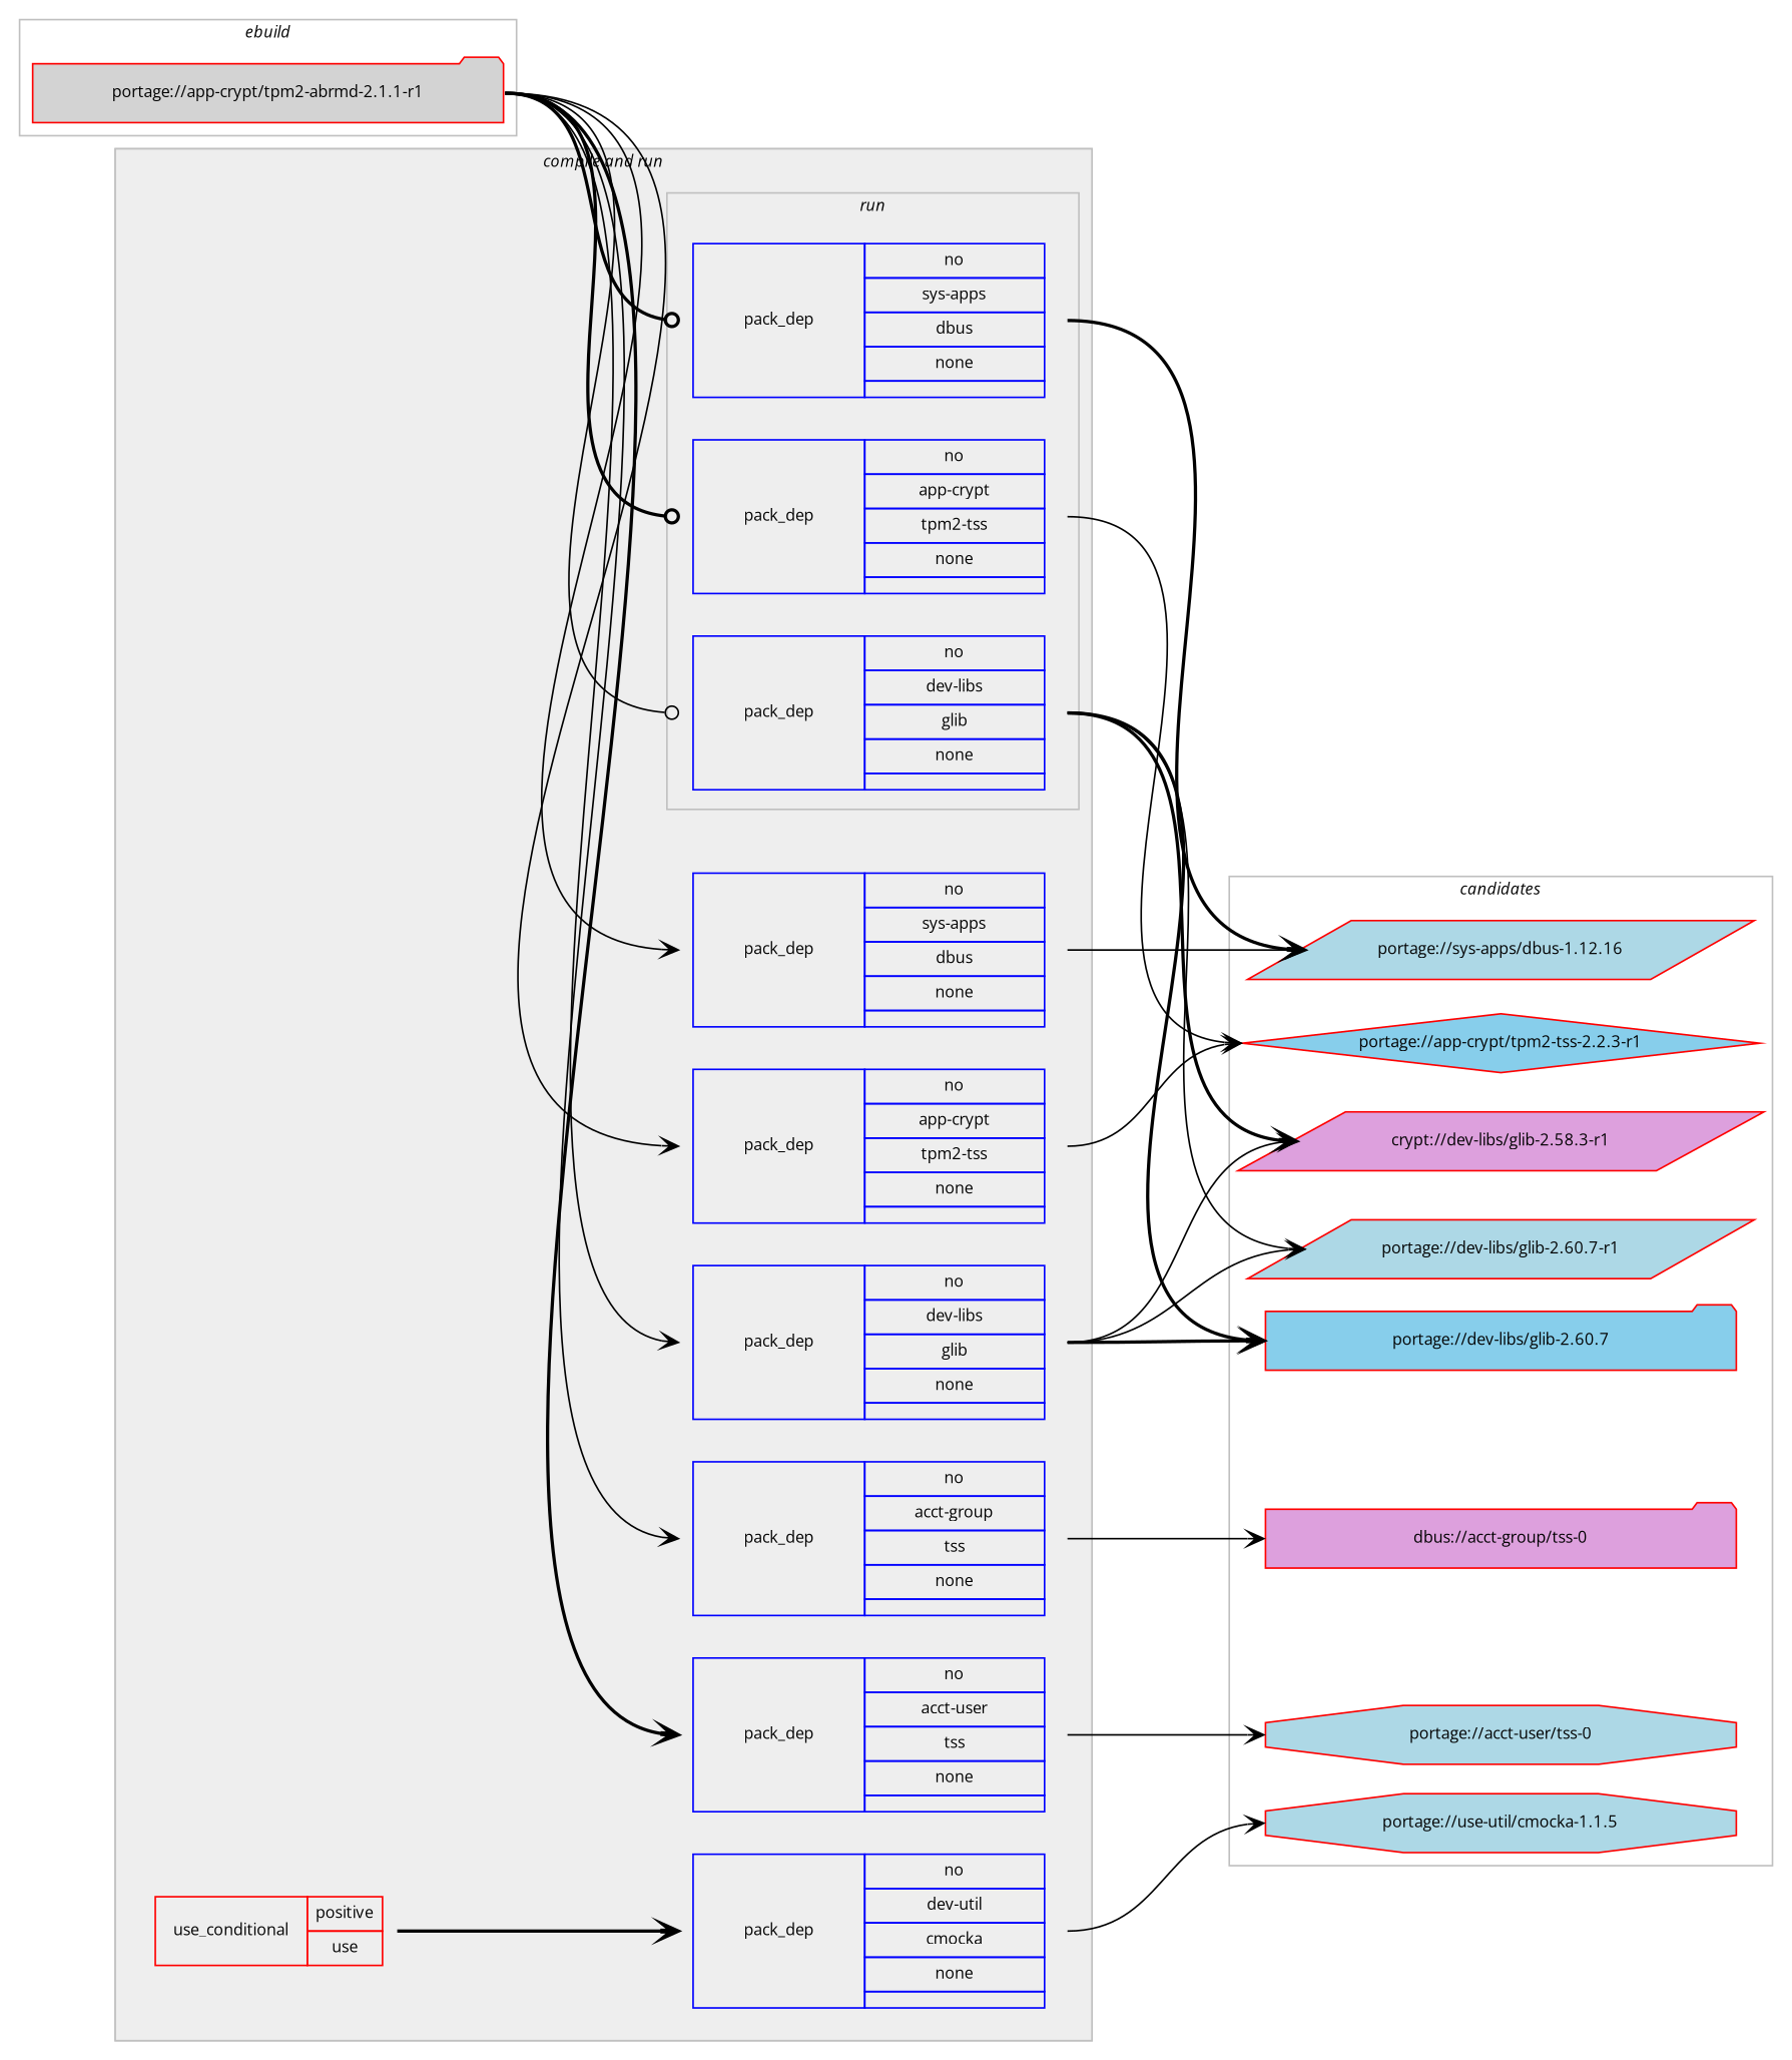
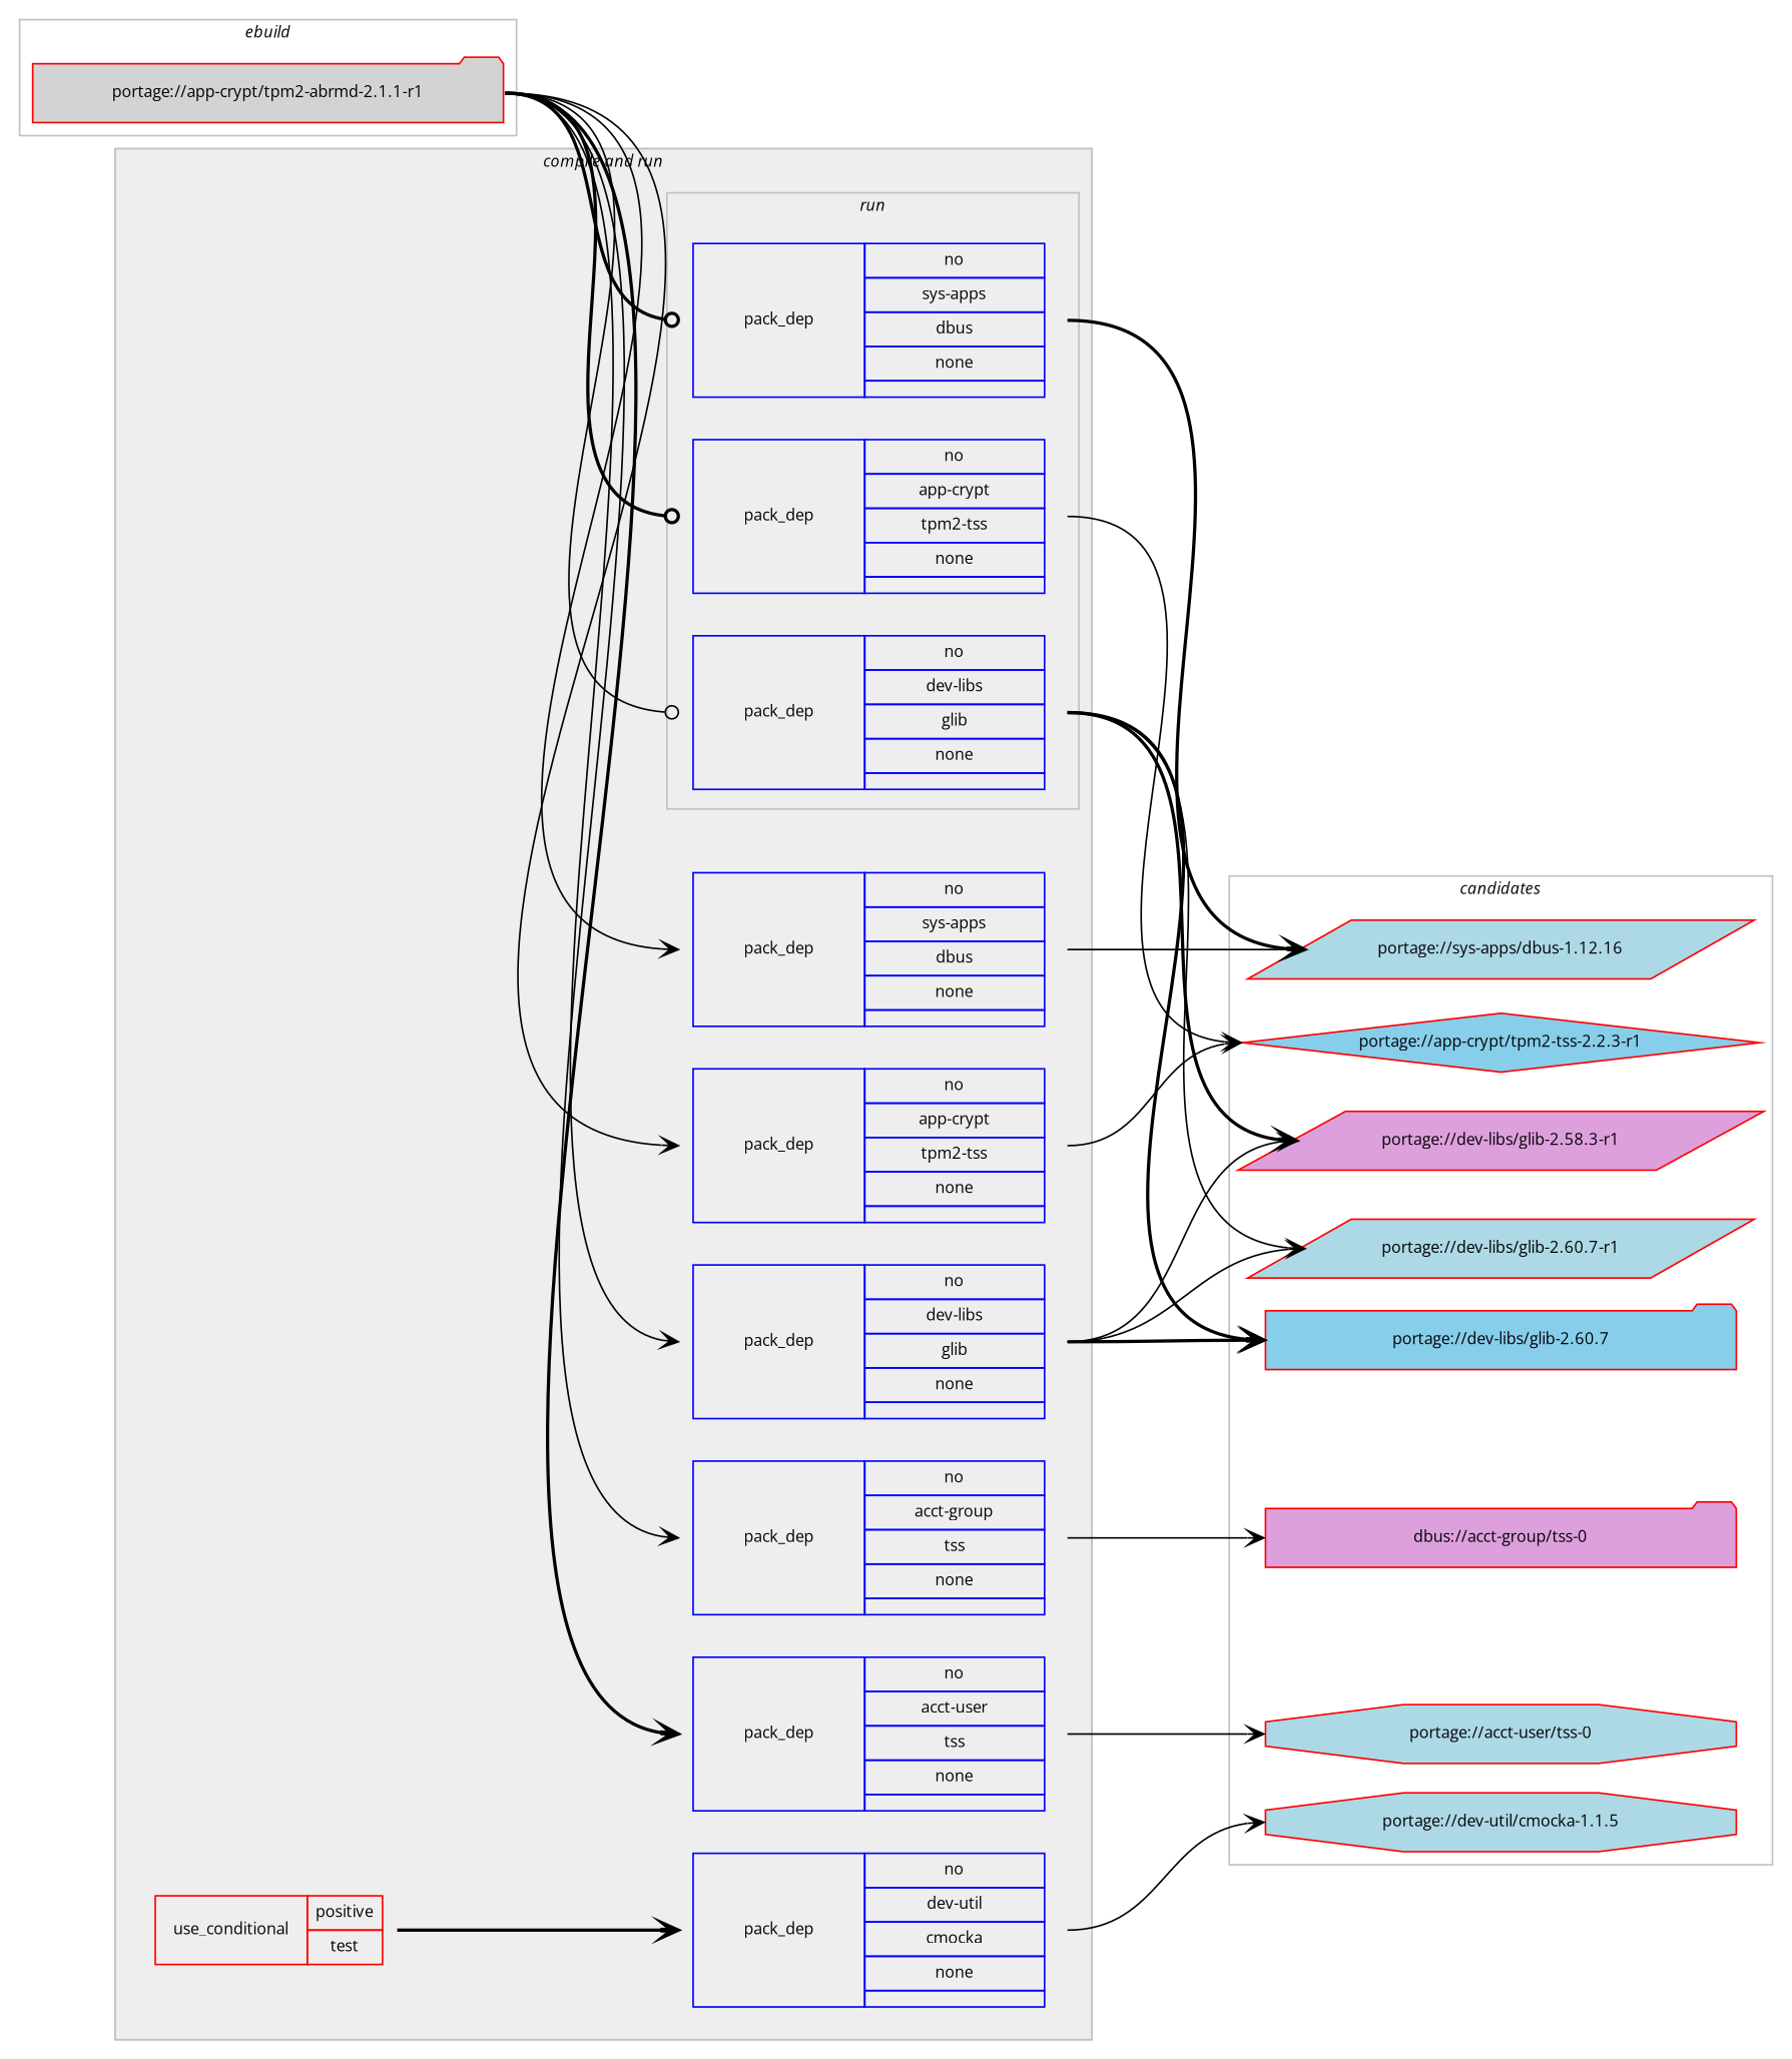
  digraph {
    compound=true
    concentrate=true
    fontname="Open Sans"
    fontsize=10
    newrank=true
    rankdir=LR
    ranksep=1.5
    node [color=red fontname="Open Sans" fontsize=10 shape=none]
    edge [arrowhead=vee fontname="Open Sans" headport=w style=solid tailport=e weight=100]
    n1 [fillcolor=lightgrey label="portage://app-crypt/tpm2-abrmd-2.1.1-r1" shape=folder style=filled width=4]
    n2 [color=blue label=<<TABLE BORDER="0" CELLBORDER="1" CELLSPACING="0" CELLPADDING="4" WIDTH="220"><TR><TD ROWSPAN="6" CELLPADDING="30">pack_dep</TD></TR><TR><TD WIDTH="110">no</TD></TR><TR><TD>dev-util</TD></TR><TR><TD>cmocka</TD></TR><TR><TD>none</TD></TR><TR><TD></TD></TR></TABLE>>]
-   n3 [label=<<TABLE BORDER="0" CELLBORDER="1" CELLSPACING="0" CELLPADDING="4"><TR><TD ROWSPAN="3" CELLPADDING="10">use_conditional</TD></TR><TR><TD>positive</TD></TR><TR><TD>use</TD></TR></TABLE>>]
+   n3 [label=<<TABLE BORDER="0" CELLBORDER="1" CELLSPACING="0" CELLPADDING="4"><TR><TD ROWSPAN="3" CELLPADDING="10">use_conditional</TD></TR><TR><TD>positive</TD></TR><TR><TD>test</TD></TR></TABLE>>]
    n4 [color=blue label=<<TABLE BORDER="0" CELLBORDER="1" CELLSPACING="0" CELLPADDING="4" WIDTH="220"><TR><TD ROWSPAN="6" CELLPADDING="30">pack_dep</TD></TR><TR><TD WIDTH="110">no</TD></TR><TR><TD>acct-group</TD></TR><TR><TD>tss</TD></TR><TR><TD>none</TD></TR><TR><TD></TD></TR></TABLE>>]
    n5 [color=blue label=<<TABLE BORDER="0" CELLBORDER="1" CELLSPACING="0" CELLPADDING="4" WIDTH="220"><TR><TD ROWSPAN="6" CELLPADDING="30">pack_dep</TD></TR><TR><TD WIDTH="110">no</TD></TR><TR><TD>acct-user</TD></TR><TR><TD>tss</TD></TR><TR><TD>none</TD></TR><TR><TD></TD></TR></TABLE>>]
    n6 [color=blue label=<<TABLE BORDER="0" CELLBORDER="1" CELLSPACING="0" CELLPADDING="4" WIDTH="220"><TR><TD ROWSPAN="6" CELLPADDING="30">pack_dep</TD></TR><TR><TD WIDTH="110">no</TD></TR><TR><TD>app-crypt</TD></TR><TR><TD>tpm2-tss</TD></TR><TR><TD>none</TD></TR><TR><TD></TD></TR></TABLE>>]
    n7 [color=blue label=<<TABLE BORDER="0" CELLBORDER="1" CELLSPACING="0" CELLPADDING="4" WIDTH="220"><TR><TD ROWSPAN="6" CELLPADDING="30">pack_dep</TD></TR><TR><TD WIDTH="110">no</TD></TR><TR><TD>dev-libs</TD></TR><TR><TD>glib</TD></TR><TR><TD>none</TD></TR><TR><TD></TD></TR></TABLE>>]
    n8 [color=blue label=<<TABLE BORDER="0" CELLBORDER="1" CELLSPACING="0" CELLPADDING="4" WIDTH="220"><TR><TD ROWSPAN="6" CELLPADDING="30">pack_dep</TD></TR><TR><TD WIDTH="110">no</TD></TR><TR><TD>sys-apps</TD></TR><TR><TD>dbus</TD></TR><TR><TD>none</TD></TR><TR><TD></TD></TR></TABLE>>]
    n9 [color=blue label=<<TABLE BORDER="0" CELLBORDER="1" CELLSPACING="0" CELLPADDING="4" WIDTH="220"><TR><TD ROWSPAN="6" CELLPADDING="30">pack_dep</TD></TR><TR><TD WIDTH="110">no</TD></TR><TR><TD>app-crypt</TD></TR><TR><TD>tpm2-tss</TD></TR><TR><TD>none</TD></TR><TR><TD></TD></TR></TABLE>>]
    n10 [color=blue label=<<TABLE BORDER="0" CELLBORDER="1" CELLSPACING="0" CELLPADDING="4" WIDTH="220"><TR><TD ROWSPAN="6" CELLPADDING="30">pack_dep</TD></TR><TR><TD WIDTH="110">no</TD></TR><TR><TD>dev-libs</TD></TR><TR><TD>glib</TD></TR><TR><TD>none</TD></TR><TR><TD></TD></TR></TABLE>>]
    n11 [color=blue label=<<TABLE BORDER="0" CELLBORDER="1" CELLSPACING="0" CELLPADDING="4" WIDTH="220"><TR><TD ROWSPAN="6" CELLPADDING="30">pack_dep</TD></TR><TR><TD WIDTH="110">no</TD></TR><TR><TD>sys-apps</TD></TR><TR><TD>dbus</TD></TR><TR><TD>none</TD></TR><TR><TD></TD></TR></TABLE>>]
-   n12 [fillcolor=lightblue label="portage://use-util/cmocka-1.1.5" shape=octagon style=filled width=4]
+   n12 [fillcolor=lightblue label="portage://dev-util/cmocka-1.1.5" shape=octagon style=filled width=4]
    n13 [fillcolor=plum label="dbus://acct-group/tss-0" shape=folder style=filled width=4]
    n14 [fillcolor=lightblue label="portage://acct-user/tss-0" shape=octagon style=filled width=4]
    n15 [fillcolor=skyblue label="portage://app-crypt/tpm2-tss-2.2.3-r1" shape=diamond style=filled width=4]
    n16 [fillcolor=lightblue label="portage://dev-libs/glib-2.60.7-r1" shape=parallelogram style=filled width=4]
    n17 [fillcolor=skyblue label="portage://dev-libs/glib-2.60.7" shape=folder style=filled width=4]
-   n18 [fillcolor=plum label="crypt://dev-libs/glib-2.58.3-r1" shape=parallelogram style=filled width=4]
+   n18 [fillcolor=plum label="portage://dev-libs/glib-2.58.3-r1" shape=parallelogram style=filled width=4]
    n19 [fillcolor=lightblue label="portage://sys-apps/dbus-1.12.16" shape=parallelogram style=filled width=4]
    subgraph cluster_1 {
      color=gray
      label=<<i>ebuild</i>>
      n1
    }
    subgraph cluster_2 {
      color=gray
      label=<<i>dependencies</i>>
      subgraph cluster_3 {
        color=gray
        fillcolor="#eeeeee"
        label=<<i>compile</i>>
        style=filled
        subgraph sub_4 {
          color=gray
          fillcolor="#eeeeee"
          label=<<i>compile</i>>
          style=filled
          n3
          subgraph sub_5 {
            color=gray
            fillcolor="#eeeeee"
            label=<<i>compile</i>>
            style=filled
            n2
          }
        }
        subgraph sub_6 {
          color=gray
          fillcolor="#eeeeee"
          label=<<i>compile</i>>
          style=filled
          n4
        }
        subgraph sub_7 {
          color=gray
          fillcolor="#eeeeee"
          label=<<i>compile</i>>
          style=filled
          n5
        }
        subgraph sub_8 {
          color=gray
          fillcolor="#eeeeee"
          label=<<i>compile</i>>
          style=filled
          n6
        }
        subgraph sub_9 {
          color=gray
          fillcolor="#eeeeee"
          label=<<i>compile</i>>
          style=filled
          n7
        }
        subgraph sub_10 {
          color=gray
          fillcolor="#eeeeee"
          label=<<i>compile</i>>
          style=filled
          n8
        }
      }
      subgraph cluster_11 {
        color=gray
        fillcolor="#eeeeee"
        label=<<i>compile and run</i>>
        style=filled
      }
      subgraph cluster_12 {
        color=gray
        fillcolor="#eeeeee"
        label=<<i>run</i>>
        style=filled
        subgraph sub_13 {
          color=gray
          fillcolor="#eeeeee"
          label=<<i>run</i>>
          style=filled
          n9
        }
        subgraph sub_14 {
          color=gray
          fillcolor="#eeeeee"
          label=<<i>run</i>>
          style=filled
          n10
        }
        subgraph sub_15 {
          color=gray
          fillcolor="#eeeeee"
          label=<<i>run</i>>
          style=filled
          n11
        }
      }
    }
    subgraph cluster_16 {
      color=gray
      label=<<i>candidates</i>>
      rank=same
      subgraph sub_17 {
        color=black
        label=<<i>candidates</i>>
        nodesep=1
        rank=same
        n12
      }
      subgraph sub_18 {
        color=black
        label=<<i>candidates</i>>
        nodesep=1
        rank=same
        n13
      }
      subgraph sub_19 {
        color=black
        label=<<i>candidates</i>>
        nodesep=1
        rank=same
        n14
      }
      subgraph sub_20 {
        color=black
        label=<<i>candidates</i>>
        nodesep=1
        rank=same
        n15
      }
      subgraph sub_21 {
        color=black
        label=<<i>candidates</i>>
        nodesep=1
        rank=same
        n16
        n17
        n18
      }
      subgraph sub_22 {
        color=black
        label=<<i>candidates</i>>
        nodesep=1
        rank=same
        n19
      }
      subgraph sub_23 {
        color=black
        label=<<i>candidates</i>>
        nodesep=1
        rank=same
        n15
      }
      subgraph sub_24 {
        color=black
        label=<<i>candidates</i>>
        nodesep=1
        rank=same
        n16
        n17
        n18
      }
      subgraph sub_25 {
        color=black
        label=<<i>candidates</i>>
        nodesep=1
        rank=same
        n19
      }
    }
    n1 -> n4 [weight=20]
    n1 -> n5 [style=bold weight=20]
    n1 -> n6 [weight=20]
    n1 -> n7 [weight=20]
    n1 -> n8 [weight=20]
    n1 -> n9 [arrowhead=odot style=bold weight=20]
    n1 -> n10 [arrowhead=odot weight=20]
    n1 -> n11 [arrowhead=odot style=bold weight=20]
    n2 -> n12
    n3 -> n2 [style=bold weight=20]
    n4 -> n13
    n5 -> n14
    n6 -> n15
    n7 -> n16
    n7 -> n17 [style=bold]
    n7 -> n18
    n8 -> n19
    n9 -> n15
    n10 -> n16
    n10 -> n17 [style=bold]
    n10 -> n18 [style=bold]
    n11 -> n19 [style=bold]
  }
